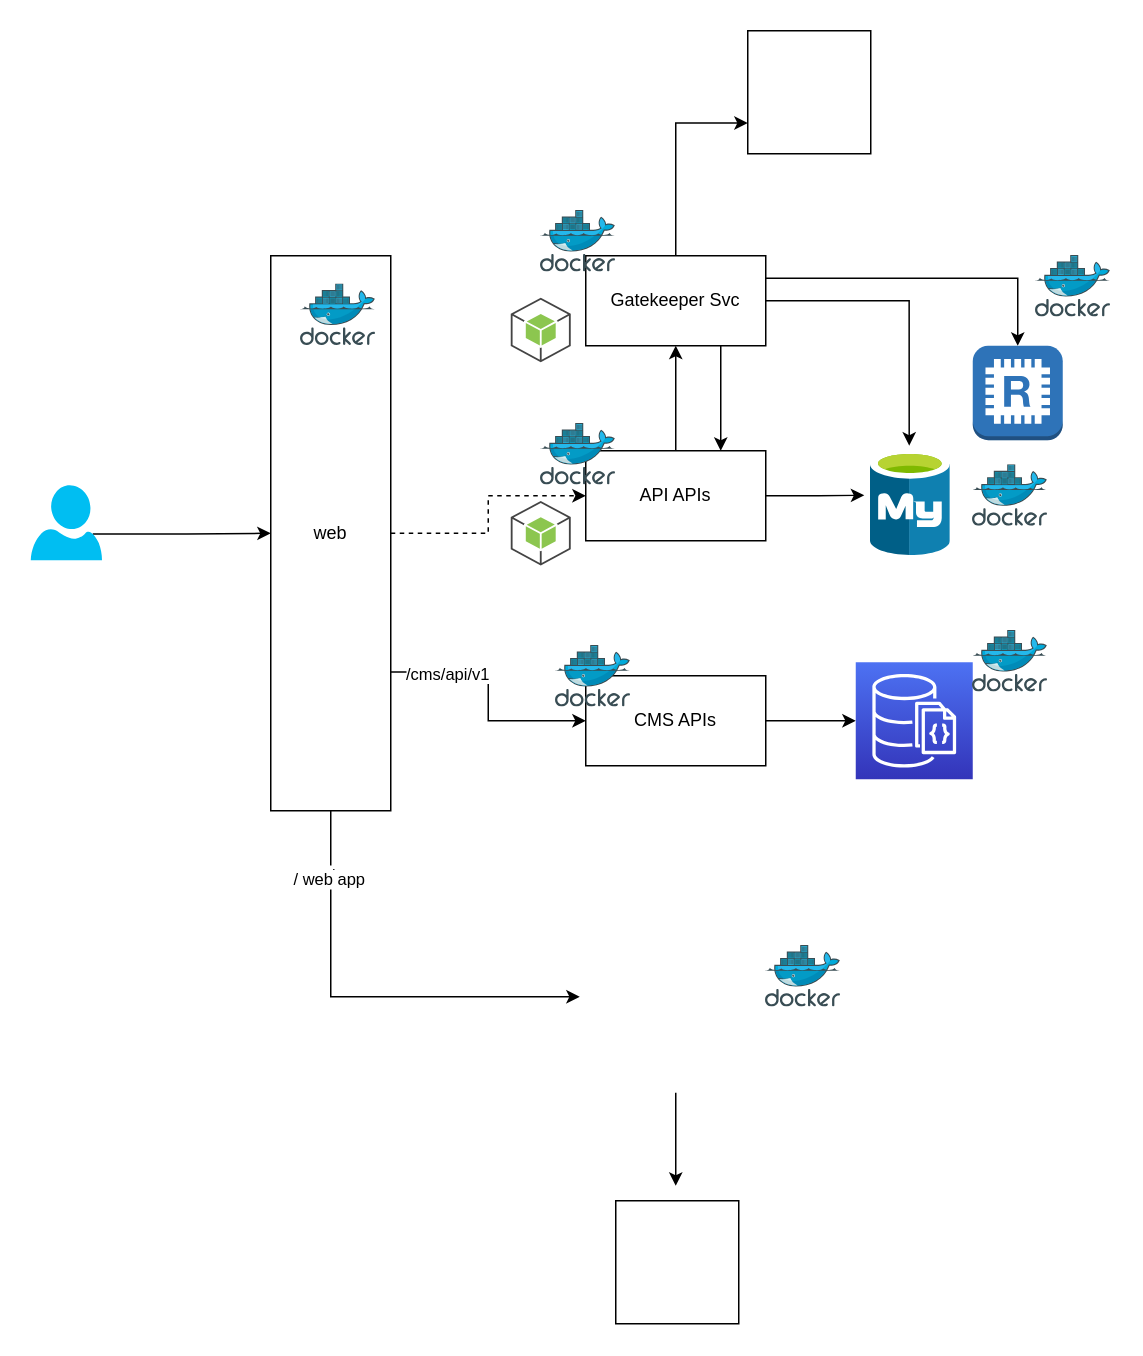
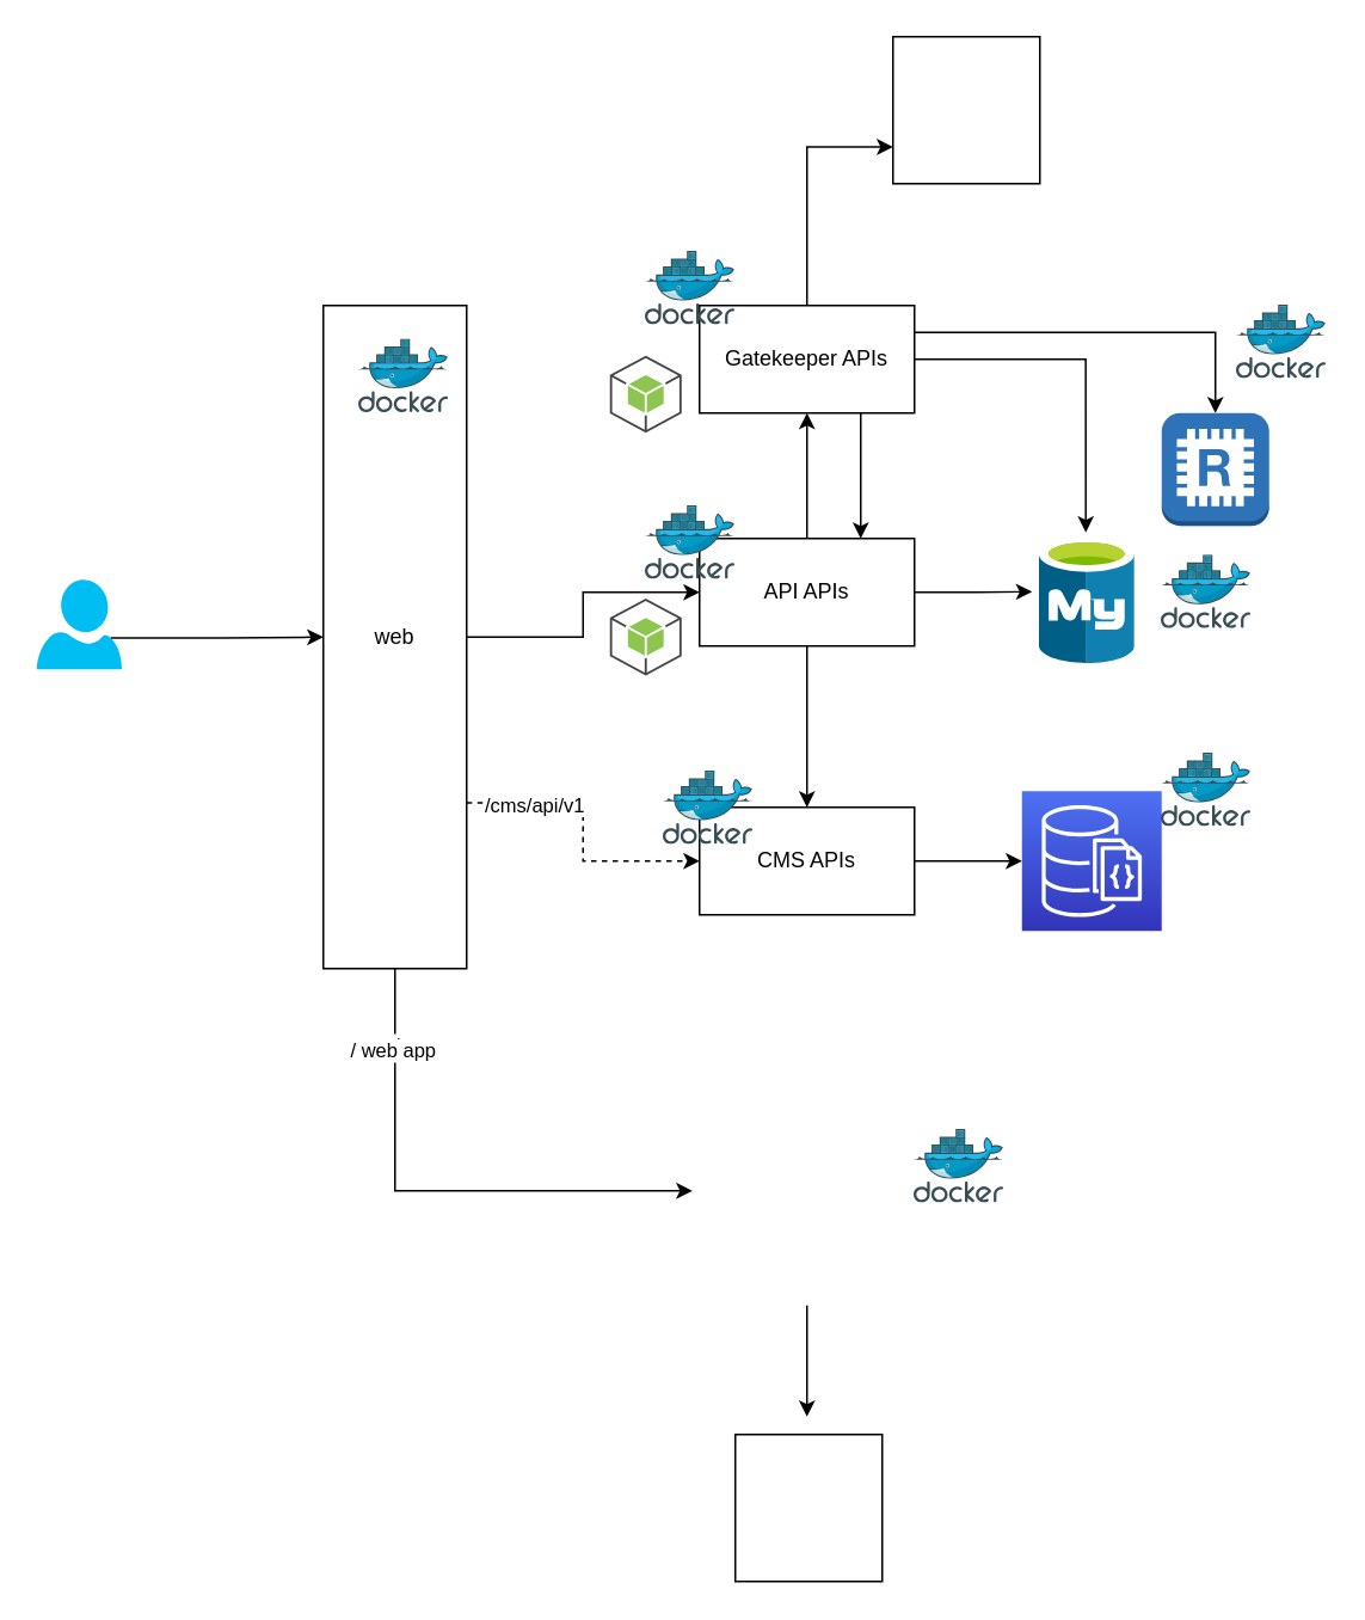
  <mxCell id="0" />
  <mxCell id="1" parent="0" />
- <mxCell id="2" style="edgeStyle=orthogonalEdgeStyle;rounded=0;orthogonalLoop=1;jettySize=auto;html=1;exitX=1;exitY=0.75;exitDx=0;exitDy=0;entryX=0;entryY=0.5;entryDx=0;entryDy=0;" parent="1" source="8" target="19" edge="1"><mxGeometry relative="1" as="geometry" /></mxCell>
+ <mxCell id="2" style="edgeStyle=orthogonalEdgeStyle;rounded=0;orthogonalLoop=1;jettySize=auto;html=1;exitX=1;exitY=0.75;exitDx=0;exitDy=0;entryX=0;entryY=0.5;entryDx=0;entryDy=0;dashed=1;" parent="1" source="8" target="19" edge="1"><mxGeometry relative="1" as="geometry" /></mxCell>
  <mxCell id="3" value="/cms/api/v1" style="edgeLabel;html=1;align=center;verticalAlign=middle;resizable=0;points=[];" parent="2" vertex="1" connectable="0"><mxGeometry x="-0.549" y="-1" relative="1" as="geometry"><mxPoint as="offset" /></mxGeometry></mxCell>
  <mxCell id="4" style="edgeStyle=orthogonalEdgeStyle;rounded=0;orthogonalLoop=1;jettySize=auto;html=1;exitX=0.5;exitY=1;exitDx=0;exitDy=0;entryX=0;entryY=0.5;entryDx=0;entryDy=0;" parent="1" source="8" target="24" edge="1"><mxGeometry relative="1" as="geometry" /></mxCell>
  <mxCell id="5" value="/" style="edgeLabel;html=1;align=center;verticalAlign=middle;resizable=0;points=[];" parent="4" vertex="1" connectable="0"><mxGeometry x="-0.708" relative="1" as="geometry"><mxPoint as="offset" /></mxGeometry></mxCell>
  <mxCell id="6" value="/ web app" style="edgeLabel;html=1;align=center;verticalAlign=middle;resizable=0;points=[];" parent="4" vertex="1" connectable="0"><mxGeometry x="-0.687" y="-2" relative="1" as="geometry"><mxPoint as="offset" /></mxGeometry></mxCell>
- <mxCell id="7" style="edgeStyle=orthogonalEdgeStyle;rounded=0;orthogonalLoop=1;jettySize=auto;html=1;exitX=1;exitY=0.5;exitDx=0;exitDy=0;entryX=0;entryY=0.5;entryDx=0;entryDy=0;dashed=1;" parent="1" source="8" target="17" edge="1"><mxGeometry relative="1" as="geometry" /></mxCell>
+ <mxCell id="7" style="edgeStyle=orthogonalEdgeStyle;rounded=0;orthogonalLoop=1;jettySize=auto;html=1;exitX=1;exitY=0.5;exitDx=0;exitDy=0;entryX=0;entryY=0.5;entryDx=0;entryDy=0;" parent="1" source="8" target="17" edge="1"><mxGeometry relative="1" as="geometry" /></mxCell>
  <mxCell id="8" value="web" style="rounded=0;whiteSpace=wrap;html=1;" parent="1" vertex="1"><mxGeometry x="180" y="170" width="80" height="370" as="geometry" /></mxCell>
  <mxCell id="9" style="edgeStyle=orthogonalEdgeStyle;rounded=0;orthogonalLoop=1;jettySize=auto;html=1;exitX=1;exitY=0.5;exitDx=0;exitDy=0;entryX=0.482;entryY=-0.048;entryDx=0;entryDy=0;entryPerimeter=0;" parent="1" source="13" target="21" edge="1"><mxGeometry relative="1" as="geometry" /></mxCell>
  <mxCell id="10" style="edgeStyle=orthogonalEdgeStyle;rounded=0;orthogonalLoop=1;jettySize=auto;html=1;exitX=1;exitY=0.25;exitDx=0;exitDy=0;entryX=0.5;entryY=0;entryDx=0;entryDy=0;entryPerimeter=0;" parent="1" source="13" target="22" edge="1"><mxGeometry relative="1" as="geometry" /></mxCell>
  <mxCell id="11" style="edgeStyle=orthogonalEdgeStyle;rounded=0;orthogonalLoop=1;jettySize=auto;html=1;exitX=0.75;exitY=1;exitDx=0;exitDy=0;entryX=0.75;entryY=0;entryDx=0;entryDy=0;" parent="1" source="13" target="17" edge="1"><mxGeometry relative="1" as="geometry" /></mxCell>
  <mxCell id="12" style="edgeStyle=orthogonalEdgeStyle;rounded=0;orthogonalLoop=1;jettySize=auto;html=1;exitX=0.5;exitY=0;exitDx=0;exitDy=0;entryX=0;entryY=0.75;entryDx=0;entryDy=0;" parent="1" source="13" target="38" edge="1"><mxGeometry relative="1" as="geometry" /></mxCell>
- <mxCell id="13" value="Gatekeeper Svc" style="rounded=0;whiteSpace=wrap;html=1;" parent="1" vertex="1"><mxGeometry x="390" y="170" width="120" height="60" as="geometry" /></mxCell>
+ <mxCell id="13" value="Gatekeeper APIs" style="rounded=0;whiteSpace=wrap;html=1;" parent="1" vertex="1"><mxGeometry x="390" y="170" width="120" height="60" as="geometry" /></mxCell>
  <mxCell id="14" style="edgeStyle=orthogonalEdgeStyle;rounded=0;orthogonalLoop=1;jettySize=auto;html=1;exitX=1;exitY=0.5;exitDx=0;exitDy=0;entryX=-0.081;entryY=0.424;entryDx=0;entryDy=0;entryPerimeter=0;" parent="1" source="17" target="21" edge="1"><mxGeometry relative="1" as="geometry" /></mxCell>
+ <mxCell id="15" style="edgeStyle=orthogonalEdgeStyle;rounded=0;orthogonalLoop=1;jettySize=auto;html=1;exitX=0.5;exitY=1;exitDx=0;exitDy=0;entryX=0.5;entryY=0;entryDx=0;entryDy=0;" parent="1" source="17" target="19" edge="1"><mxGeometry relative="1" as="geometry" /></mxCell>
  <mxCell id="16" style="edgeStyle=orthogonalEdgeStyle;rounded=0;orthogonalLoop=1;jettySize=auto;html=1;exitX=0.5;exitY=0;exitDx=0;exitDy=0;entryX=0.5;entryY=1;entryDx=0;entryDy=0;" parent="1" source="17" target="13" edge="1"><mxGeometry relative="1" as="geometry" /></mxCell>
  <mxCell id="17" value="API APIs" style="rounded=0;whiteSpace=wrap;html=1;" parent="1" vertex="1"><mxGeometry x="390" y="300" width="120" height="60" as="geometry" /></mxCell>
  <mxCell id="18" style="edgeStyle=orthogonalEdgeStyle;rounded=0;orthogonalLoop=1;jettySize=auto;html=1;exitX=1;exitY=0.5;exitDx=0;exitDy=0;" parent="1" source="19" target="20" edge="1"><mxGeometry relative="1" as="geometry" /></mxCell>
  <mxCell id="19" value="CMS APIs" style="rounded=0;whiteSpace=wrap;html=1;" parent="1" vertex="1"><mxGeometry x="390" y="450" width="120" height="60" as="geometry" /></mxCell>
  <mxCell id="20" value="" style="outlineConnect=0;fontColor=#232F3E;gradientColor=#4D72F3;gradientDirection=north;fillColor=#3334B9;strokeColor=#ffffff;dashed=0;verticalLabelPosition=bottom;verticalAlign=top;align=center;html=1;fontSize=12;fontStyle=0;aspect=fixed;shape=mxgraph.aws4.resourceIcon;resIcon=mxgraph.aws4.documentdb_with_mongodb_compatibility;" parent="1" vertex="1"><mxGeometry x="570" y="441" width="78" height="78" as="geometry" /></mxCell>
  <mxCell id="21" value="" style="aspect=fixed;html=1;points=[];align=center;image;fontSize=12;image=img/lib/mscae/Azure_Database_for_MySQL_servers.svg;" parent="1" vertex="1"><mxGeometry x="580" y="300" width="53.2" height="70" as="geometry" /></mxCell>
  <mxCell id="22" value="" style="outlineConnect=0;dashed=0;verticalLabelPosition=bottom;verticalAlign=top;align=center;html=1;shape=mxgraph.aws3.redis;fillColor=#2E73B8;gradientColor=none;" parent="1" vertex="1"><mxGeometry x="648" y="230" width="60" height="63" as="geometry" /></mxCell>
  <mxCell id="23" style="edgeStyle=orthogonalEdgeStyle;rounded=0;orthogonalLoop=1;jettySize=auto;html=1;exitX=0.5;exitY=1;exitDx=0;exitDy=0;" parent="1" source="24" edge="1"><mxGeometry relative="1" as="geometry"><mxPoint x="450" y="790" as="targetPoint" /></mxGeometry></mxCell>
  <mxCell id="24" value="" style="shape=image;html=1;verticalAlign=top;verticalLabelPosition=bottom;labelBackgroundColor=#ffffff;imageAspect=0;aspect=fixed;image=https://cdn4.iconfinder.com/data/icons/logos-and-brands/512/367_Vuejs_logo-128.png" parent="1" vertex="1"><mxGeometry x="386" y="600" width="128" height="128" as="geometry" /></mxCell>
  <mxCell id="25" value="" style="aspect=fixed;html=1;points=[];align=center;image;fontSize=12;image=img/lib/mscae/Docker.svg;" parent="1" vertex="1"><mxGeometry x="510" y="630" width="50" height="41" as="geometry" /></mxCell>
  <mxCell id="26" value="" style="aspect=fixed;html=1;points=[];align=center;image;fontSize=12;image=img/lib/mscae/Docker.svg;" parent="1" vertex="1"><mxGeometry x="200" y="189" width="50" height="41" as="geometry" /></mxCell>
  <mxCell id="27" value="" style="aspect=fixed;html=1;points=[];align=center;image;fontSize=12;image=img/lib/mscae/Docker.svg;" parent="1" vertex="1"><mxGeometry x="360" y="140" width="50" height="41" as="geometry" /></mxCell>
  <mxCell id="28" value="" style="aspect=fixed;html=1;points=[];align=center;image;fontSize=12;image=img/lib/mscae/Docker.svg;" parent="1" vertex="1"><mxGeometry x="360" y="282" width="50" height="41" as="geometry" /></mxCell>
  <mxCell id="29" value="" style="aspect=fixed;html=1;points=[];align=center;image;fontSize=12;image=img/lib/mscae/Docker.svg;" parent="1" vertex="1"><mxGeometry x="370" y="430" width="50" height="41" as="geometry" /></mxCell>
  <mxCell id="30" value="" style="aspect=fixed;html=1;points=[];align=center;image;fontSize=12;image=img/lib/mscae/Docker.svg;" parent="1" vertex="1"><mxGeometry x="648" y="420" width="50" height="41" as="geometry" /></mxCell>
  <mxCell id="31" value="" style="aspect=fixed;html=1;points=[];align=center;image;fontSize=12;image=img/lib/mscae/Docker.svg;" parent="1" vertex="1"><mxGeometry x="648" y="309.5" width="50" height="41" as="geometry" /></mxCell>
  <mxCell id="32" value="" style="aspect=fixed;html=1;points=[];align=center;image;fontSize=12;image=img/lib/mscae/Docker.svg;" parent="1" vertex="1"><mxGeometry x="690" y="170" width="50" height="41" as="geometry" /></mxCell>
  <mxCell id="33" style="edgeStyle=orthogonalEdgeStyle;rounded=0;orthogonalLoop=1;jettySize=auto;html=1;exitX=0.87;exitY=0.65;exitDx=0;exitDy=0;exitPerimeter=0;entryX=0;entryY=0.5;entryDx=0;entryDy=0;" parent="1" source="34" target="8" edge="1"><mxGeometry relative="1" as="geometry" /></mxCell>
  <mxCell id="34" value="" style="verticalLabelPosition=bottom;html=1;verticalAlign=top;align=center;strokeColor=none;fillColor=#00BEF2;shape=mxgraph.azure.user;" parent="1" vertex="1"><mxGeometry x="20" y="323" width="47.5" height="50" as="geometry" /></mxCell>
  <mxCell id="35" value="" style="outlineConnect=0;dashed=0;verticalLabelPosition=bottom;verticalAlign=top;align=center;html=1;shape=mxgraph.aws3.android;fillColor=#8CC64F;gradientColor=none;" parent="1" vertex="1"><mxGeometry x="340" y="198" width="40" height="43" as="geometry" /></mxCell>
  <mxCell id="36" value="" style="outlineConnect=0;dashed=0;verticalLabelPosition=bottom;verticalAlign=top;align=center;html=1;shape=mxgraph.aws3.android;fillColor=#8CC64F;gradientColor=none;" parent="1" vertex="1"><mxGeometry x="340" y="333.5" width="40" height="43" as="geometry" /></mxCell>
  <mxCell id="37" value="" style="shape=image;html=1;verticalAlign=top;verticalLabelPosition=bottom;labelBackgroundColor=#ffffff;imageAspect=0;aspect=fixed;image=https://cdn4.iconfinder.com/data/icons/google-i-o-2016/512/google_firebase-2-128.png;imageBorder=#000000;" parent="1" vertex="1"><mxGeometry x="410" y="800" width="82" height="82" as="geometry" /></mxCell>
  <mxCell id="38" value="" style="shape=image;html=1;verticalAlign=top;verticalLabelPosition=bottom;labelBackgroundColor=#ffffff;imageAspect=0;aspect=fixed;image=https://cdn4.iconfinder.com/data/icons/google-i-o-2016/512/google_firebase-2-128.png;imageBorder=#000000;" parent="1" vertex="1"><mxGeometry x="498" y="20" width="82" height="82" as="geometry" /></mxCell>
